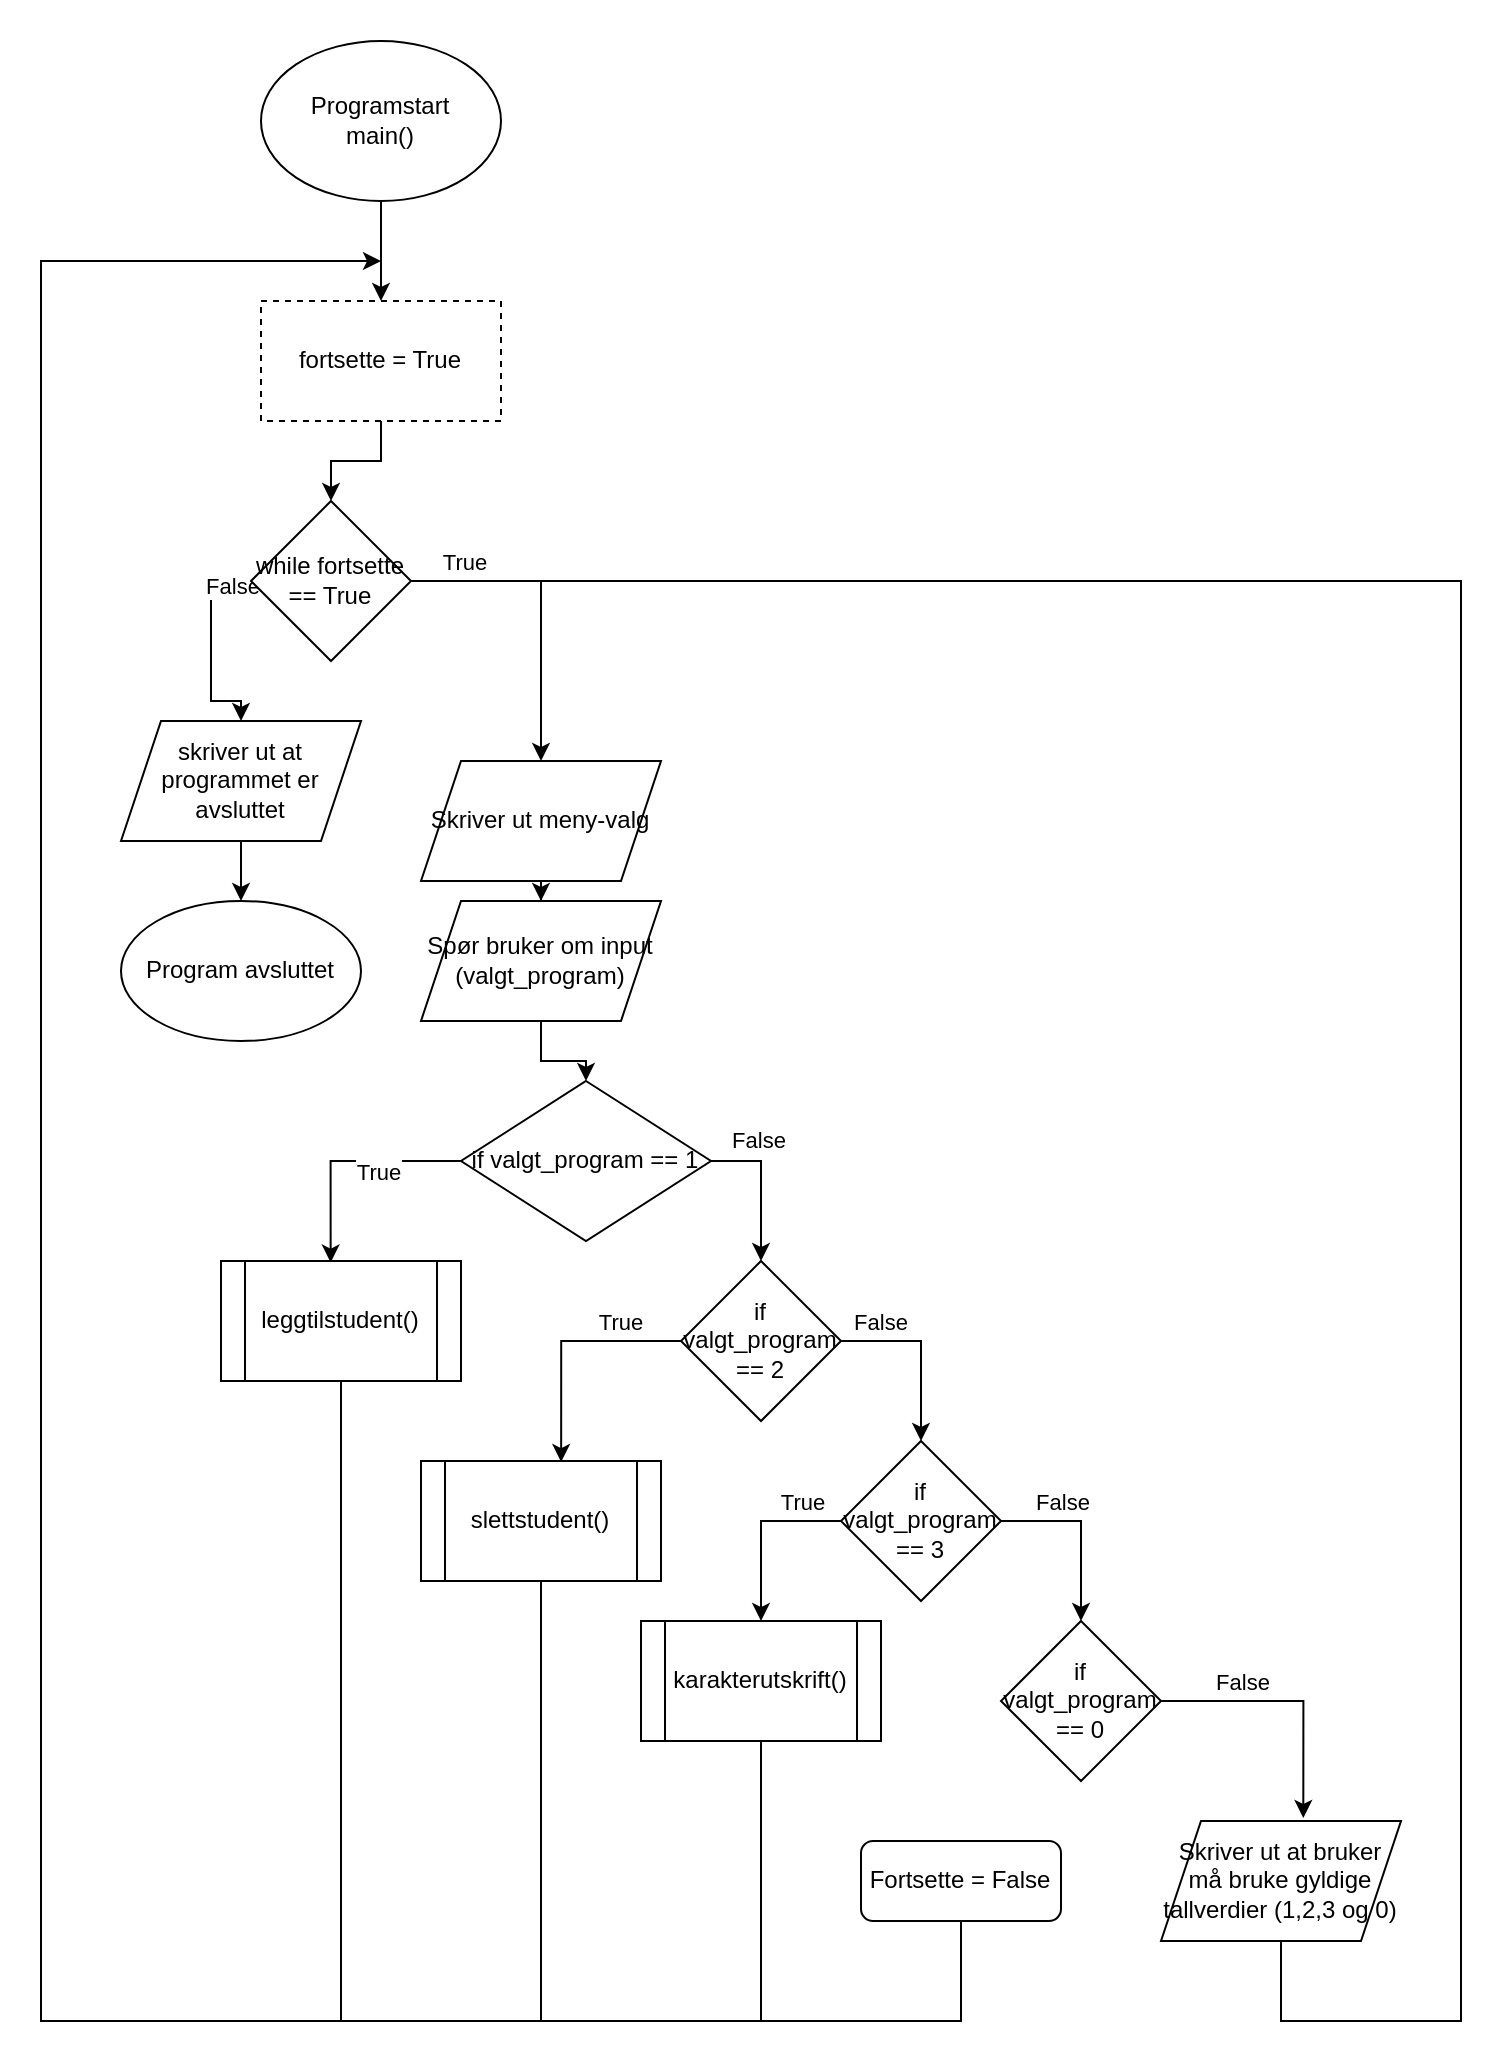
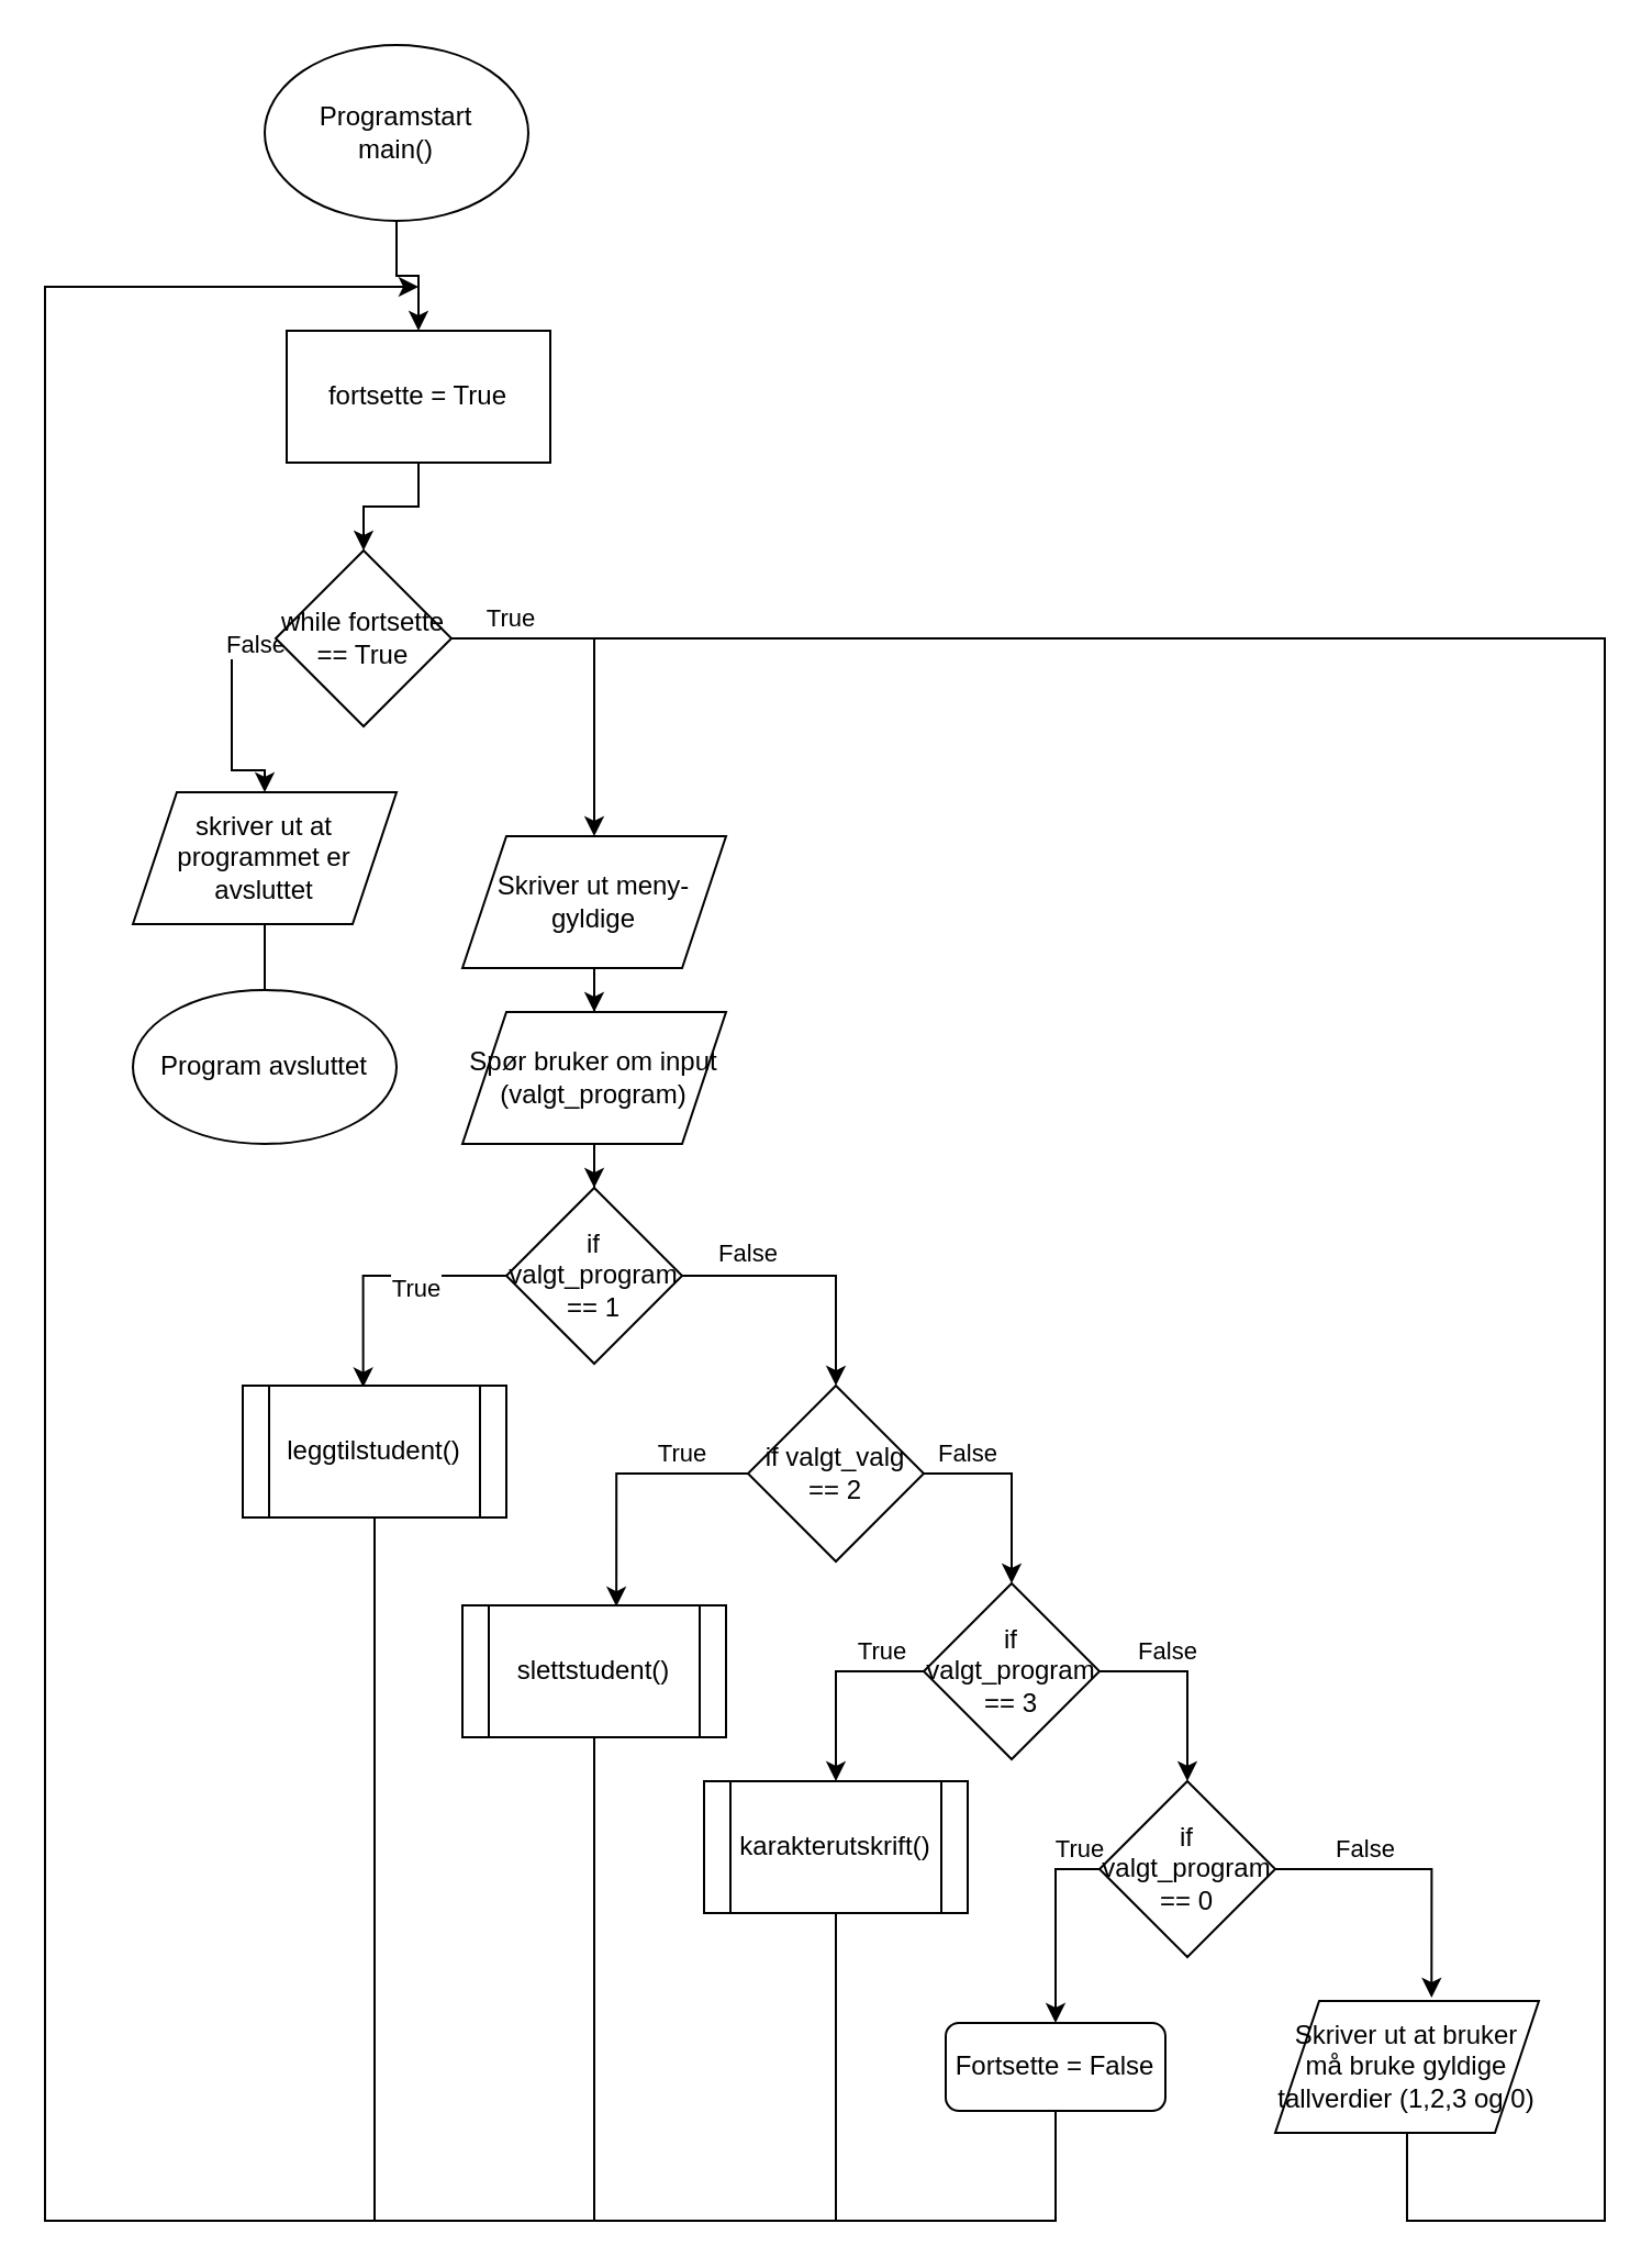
  <mxCell id="0" />
  <mxCell id="1" parent="0" />
  <mxCell id="2" style="edgeStyle=orthogonalEdgeStyle;rounded=0;orthogonalLoop=1;jettySize=auto;html=1;" edge="1" parent="1" source="3" target="5"><mxGeometry relative="1" as="geometry" /></mxCell>
- <mxCell id="3" value="Programstart&lt;br&gt;main()" style="ellipse;whiteSpace=wrap;html=1;" vertex="1" parent="1"><mxGeometry x="130" y="20" width="120" height="80" as="geometry" /></mxCell>
+ <mxCell id="3" value="Programstart&lt;br&gt;main()" style="ellipse;whiteSpace=wrap;html=1;" vertex="1" parent="1"><mxGeometry x="120" y="20" width="120" height="80" as="geometry" /></mxCell>
  <mxCell id="4" style="edgeStyle=orthogonalEdgeStyle;rounded=0;orthogonalLoop=1;jettySize=auto;html=1;entryX=0.5;entryY=0;entryDx=0;entryDy=0;" edge="1" parent="1" source="5" target="10"><mxGeometry relative="1" as="geometry" /></mxCell>
- <mxCell id="5" value="fortsette = True" style="rounded=0;whiteSpace=wrap;html=1;dashed=1;" vertex="1" parent="1"><mxGeometry x="130" y="150" width="120" height="60" as="geometry" /></mxCell>
+ <mxCell id="5" value="fortsette = True" style="rounded=0;whiteSpace=wrap;html=1;" vertex="1" parent="1"><mxGeometry x="130" y="150" width="120" height="60" as="geometry" /></mxCell>
  <mxCell id="6" style="edgeStyle=orthogonalEdgeStyle;rounded=0;orthogonalLoop=1;jettySize=auto;html=1;entryX=0.5;entryY=0;entryDx=0;entryDy=0;exitX=1;exitY=0.5;exitDx=0;exitDy=0;" edge="1" parent="1" source="10" target="12"><mxGeometry relative="1" as="geometry"><mxPoint x="270" y="290" as="sourcePoint" /></mxGeometry></mxCell>
  <mxCell id="7" value="True" style="edgeLabel;html=1;align=center;verticalAlign=middle;resizable=0;points=[];" vertex="1" connectable="0" parent="6"><mxGeometry x="-0.482" relative="1" as="geometry"><mxPoint x="-13.33" y="-10" as="offset" /></mxGeometry></mxCell>
  <mxCell id="8" style="edgeStyle=orthogonalEdgeStyle;rounded=0;orthogonalLoop=1;jettySize=auto;html=1;entryX=0.5;entryY=0;entryDx=0;entryDy=0;endArrow=classic;endFill=1;exitX=0;exitY=0.5;exitDx=0;exitDy=0;" edge="1" parent="1" source="10" target="43"><mxGeometry relative="1" as="geometry" /></mxCell>
  <mxCell id="9" value="False" style="edgeLabel;html=1;align=center;verticalAlign=middle;resizable=0;points=[];" vertex="1" connectable="0" parent="8"><mxGeometry x="0.01" y="1" relative="1" as="geometry"><mxPoint x="9" y="-30.83" as="offset" /></mxGeometry></mxCell>
  <mxCell id="10" value="while fortsette&lt;br&gt;== True" style="rhombus;whiteSpace=wrap;html=1;" vertex="1" parent="1"><mxGeometry x="125" y="250" width="80" height="80" as="geometry" /></mxCell>
  <mxCell id="11" style="edgeStyle=orthogonalEdgeStyle;rounded=0;orthogonalLoop=1;jettySize=auto;html=1;entryX=0.5;entryY=0;entryDx=0;entryDy=0;" edge="1" parent="1" source="12" target="14"><mxGeometry relative="1" as="geometry" /></mxCell>
- <mxCell id="12" value="Skriver ut meny-valg" style="shape=parallelogram;perimeter=parallelogramPerimeter;whiteSpace=wrap;html=1;fixedSize=1;" vertex="1" parent="1"><mxGeometry x="210" y="380" width="120" height="60" as="geometry" /></mxCell>
+ <mxCell id="12" value="Skriver ut meny-gyldige" style="shape=parallelogram;perimeter=parallelogramPerimeter;whiteSpace=wrap;html=1;fixedSize=1;" vertex="1" parent="1"><mxGeometry x="210" y="380" width="120" height="60" as="geometry" /></mxCell>
  <mxCell id="13" style="edgeStyle=orthogonalEdgeStyle;rounded=0;orthogonalLoop=1;jettySize=auto;html=1;entryX=0.5;entryY=0;entryDx=0;entryDy=0;" edge="1" parent="1" source="14" target="19"><mxGeometry relative="1" as="geometry" /></mxCell>
- <mxCell id="14" value="Spør bruker om input (valgt_program)" style="shape=parallelogram;perimeter=parallelogramPerimeter;whiteSpace=wrap;html=1;fixedSize=1;" vertex="1" parent="1"><mxGeometry x="210" y="450" width="120" height="60" as="geometry" /></mxCell>
+ <mxCell id="14" value="Spør bruker om input (valgt_program)" style="shape=parallelogram;perimeter=parallelogramPerimeter;whiteSpace=wrap;html=1;fixedSize=1;" vertex="1" parent="1"><mxGeometry x="210" y="460" width="120" height="60" as="geometry" /></mxCell>
  <mxCell id="15" style="edgeStyle=orthogonalEdgeStyle;rounded=0;orthogonalLoop=1;jettySize=auto;html=1;entryX=0.457;entryY=0.013;entryDx=0;entryDy=0;entryPerimeter=0;" edge="1" parent="1" source="19" target="21"><mxGeometry relative="1" as="geometry"><Array as="points"><mxPoint x="270" y="580" /><mxPoint x="165" y="580" /></Array></mxGeometry></mxCell>
  <mxCell id="16" value="True" style="edgeLabel;html=1;align=center;verticalAlign=middle;resizable=0;points=[];" vertex="1" connectable="0" parent="15"><mxGeometry x="0.373" y="-1" relative="1" as="geometry"><mxPoint x="24.31" y="-9.03" as="offset" /></mxGeometry></mxCell>
  <mxCell id="17" style="edgeStyle=orthogonalEdgeStyle;rounded=0;orthogonalLoop=1;jettySize=auto;html=1;entryX=0.5;entryY=0;entryDx=0;entryDy=0;exitX=1;exitY=0.5;exitDx=0;exitDy=0;" edge="1" parent="1" source="19" target="26"><mxGeometry relative="1" as="geometry"><Array as="points"><mxPoint x="380" y="580" /></Array></mxGeometry></mxCell>
  <mxCell id="18" value="False" style="edgeLabel;html=1;align=center;verticalAlign=middle;resizable=0;points=[];" vertex="1" connectable="0" parent="17"><mxGeometry x="-0.729" y="1" relative="1" as="geometry"><mxPoint x="13.43" y="-9.01" as="offset" /></mxGeometry></mxCell>
- <mxCell id="19" value="if valgt_program == 1" style="rhombus;whiteSpace=wrap;html=1;" vertex="1" parent="1"><mxGeometry x="230" y="540" width="125" height="80" as="geometry" /></mxCell>
+ <mxCell id="19" value="if valgt_program == 1" style="rhombus;whiteSpace=wrap;html=1;" vertex="1" parent="1"><mxGeometry x="230" y="540" width="80" height="80" as="geometry" /></mxCell>
  <mxCell id="20" style="edgeStyle=orthogonalEdgeStyle;rounded=0;orthogonalLoop=1;jettySize=auto;html=1;endArrow=none;endFill=0;" edge="1" parent="1" source="21"><mxGeometry relative="1" as="geometry"><mxPoint x="170" y="1010" as="targetPoint" /></mxGeometry></mxCell>
  <mxCell id="21" value="leggtilstudent()" style="shape=process;whiteSpace=wrap;html=1;backgroundOutline=1;" vertex="1" parent="1"><mxGeometry x="110" y="630" width="120" height="60" as="geometry" /></mxCell>
  <mxCell id="22" style="edgeStyle=orthogonalEdgeStyle;rounded=0;orthogonalLoop=1;jettySize=auto;html=1;entryX=0.584;entryY=0.009;entryDx=0;entryDy=0;entryPerimeter=0;exitX=0;exitY=0.5;exitDx=0;exitDy=0;" edge="1" parent="1" source="26" target="28"><mxGeometry relative="1" as="geometry"><mxPoint x="271" y="720" as="targetPoint" /><Array as="points"><mxPoint x="280" y="670" /></Array></mxGeometry></mxCell>
  <mxCell id="23" value="True" style="edgeLabel;html=1;align=center;verticalAlign=middle;resizable=0;points=[];" vertex="1" connectable="0" parent="22"><mxGeometry x="-0.442" relative="1" as="geometry"><mxPoint x="3.6" y="-10" as="offset" /></mxGeometry></mxCell>
  <mxCell id="24" style="edgeStyle=orthogonalEdgeStyle;rounded=0;orthogonalLoop=1;jettySize=auto;html=1;entryX=0.5;entryY=0;entryDx=0;entryDy=0;exitX=1;exitY=0.5;exitDx=0;exitDy=0;" edge="1" parent="1" source="26" target="33"><mxGeometry relative="1" as="geometry" /></mxCell>
  <mxCell id="25" value="False" style="edgeLabel;html=1;align=center;verticalAlign=middle;resizable=0;points=[];" vertex="1" connectable="0" parent="24"><mxGeometry x="-0.707" y="1" relative="1" as="geometry"><mxPoint x="6.8" y="-9" as="offset" /></mxGeometry></mxCell>
- <mxCell id="26" value="if valgt_program == 2" style="rhombus;whiteSpace=wrap;html=1;" vertex="1" parent="1"><mxGeometry x="340" y="630" width="80" height="80" as="geometry" /></mxCell>
+ <mxCell id="26" value="if valgt_valg == 2" style="rhombus;whiteSpace=wrap;html=1;" vertex="1" parent="1"><mxGeometry x="340" y="630" width="80" height="80" as="geometry" /></mxCell>
  <mxCell id="27" style="edgeStyle=orthogonalEdgeStyle;rounded=0;orthogonalLoop=1;jettySize=auto;html=1;endArrow=none;endFill=0;" edge="1" parent="1" source="28"><mxGeometry relative="1" as="geometry"><mxPoint x="270" y="1010" as="targetPoint" /></mxGeometry></mxCell>
  <mxCell id="28" value="slettstudent()" style="shape=process;whiteSpace=wrap;html=1;backgroundOutline=1;" vertex="1" parent="1"><mxGeometry x="210" y="730" width="120" height="60" as="geometry" /></mxCell>
  <mxCell id="29" style="edgeStyle=orthogonalEdgeStyle;rounded=0;orthogonalLoop=1;jettySize=auto;html=1;entryX=0.5;entryY=0;entryDx=0;entryDy=0;exitX=0;exitY=0.5;exitDx=0;exitDy=0;" edge="1" parent="1" source="33" target="34"><mxGeometry relative="1" as="geometry"><Array as="points"><mxPoint x="380" y="760" /></Array></mxGeometry></mxCell>
  <mxCell id="30" value="True" style="edgeLabel;html=1;align=center;verticalAlign=middle;resizable=0;points=[];" vertex="1" connectable="0" parent="29"><mxGeometry x="-0.484" relative="1" as="geometry"><mxPoint x="3.2" y="-10" as="offset" /></mxGeometry></mxCell>
  <mxCell id="31" style="edgeStyle=orthogonalEdgeStyle;rounded=0;orthogonalLoop=1;jettySize=auto;html=1;entryX=0.5;entryY=0;entryDx=0;entryDy=0;exitX=1;exitY=0.5;exitDx=0;exitDy=0;" edge="1" parent="1" source="33" target="39"><mxGeometry relative="1" as="geometry" /></mxCell>
  <mxCell id="32" value="False" style="edgeLabel;html=1;align=center;verticalAlign=middle;resizable=0;points=[];" vertex="1" connectable="0" parent="31"><mxGeometry x="-0.27" y="1" relative="1" as="geometry"><mxPoint x="-2.5" y="-9" as="offset" /></mxGeometry></mxCell>
  <mxCell id="33" value="if valgt_program == 3" style="rhombus;whiteSpace=wrap;html=1;" vertex="1" parent="1"><mxGeometry x="420" y="720" width="80" height="80" as="geometry" /></mxCell>
  <mxCell id="34" value="karakterutskrift()" style="shape=process;whiteSpace=wrap;html=1;backgroundOutline=1;" vertex="1" parent="1"><mxGeometry x="320" y="810" width="120" height="60" as="geometry" /></mxCell>
+ <mxCell id="35" style="edgeStyle=orthogonalEdgeStyle;rounded=0;orthogonalLoop=1;jettySize=auto;html=1;entryX=0.5;entryY=0;entryDx=0;entryDy=0;" edge="1" parent="1" source="39" target="41"><mxGeometry relative="1" as="geometry"><Array as="points"><mxPoint x="480" y="850" /></Array></mxGeometry></mxCell>
+ <mxCell id="36" value="True" style="edgeLabel;html=1;align=center;verticalAlign=middle;resizable=0;points=[];" vertex="1" connectable="0" parent="35"><mxGeometry x="-0.674" y="-1" relative="1" as="geometry"><mxPoint x="5" y="-9" as="offset" /></mxGeometry></mxCell>
  <mxCell id="37" style="edgeStyle=orthogonalEdgeStyle;rounded=0;orthogonalLoop=1;jettySize=auto;html=1;endArrow=classic;endFill=1;entryX=0.593;entryY=-0.025;entryDx=0;entryDy=0;entryPerimeter=0;" edge="1" parent="1" source="39" target="46"><mxGeometry relative="1" as="geometry"><mxPoint x="680" y="850" as="targetPoint" /><Array as="points"><mxPoint x="651" y="850" /></Array></mxGeometry></mxCell>
  <mxCell id="38" value="False" style="edgeLabel;html=1;align=center;verticalAlign=middle;resizable=0;points=[];" vertex="1" connectable="0" parent="37"><mxGeometry x="-0.648" y="1" relative="1" as="geometry"><mxPoint x="17.5" y="-9" as="offset" /></mxGeometry></mxCell>
  <mxCell id="39" value="if valgt_program == 0" style="rhombus;whiteSpace=wrap;html=1;" vertex="1" parent="1"><mxGeometry x="500" y="810" width="80" height="80" as="geometry" /></mxCell>
  <mxCell id="40" style="edgeStyle=orthogonalEdgeStyle;rounded=0;orthogonalLoop=1;jettySize=auto;html=1;endArrow=classic;endFill=1;" edge="1" parent="1" source="41"><mxGeometry relative="1" as="geometry"><mxPoint x="190" y="130" as="targetPoint" /><Array as="points"><mxPoint x="480" y="1010" /><mxPoint x="20" y="1010" /></Array></mxGeometry></mxCell>
  <mxCell id="41" value="Fortsette = False" style="whiteSpace=wrap;html=1;rounded=1;" vertex="1" parent="1"><mxGeometry x="430" y="920" width="100" height="40" as="geometry" /></mxCell>
- <mxCell id="42" style="edgeStyle=orthogonalEdgeStyle;rounded=0;orthogonalLoop=1;jettySize=auto;html=1;entryX=0.5;entryY=0;entryDx=0;entryDy=0;endArrow=classic;endFill=1;" edge="1" parent="1" source="43" target="44"><mxGeometry relative="1" as="geometry" /></mxCell>
+ <mxCell id="42" style="edgeStyle=orthogonalEdgeStyle;rounded=0;orthogonalLoop=1;jettySize=auto;html=1;entryX=0.5;entryY=0;entryDx=0;entryDy=0;endArrow=none;endFill=1;" edge="1" parent="1" source="43" target="44"><mxGeometry relative="1" as="geometry" /></mxCell>
  <mxCell id="43" value="skriver ut at programmet er avsluttet" style="shape=parallelogram;perimeter=parallelogramPerimeter;whiteSpace=wrap;html=1;fixedSize=1;" vertex="1" parent="1"><mxGeometry x="60" y="360" width="120" height="60" as="geometry" /></mxCell>
  <mxCell id="44" value="Program avsluttet" style="ellipse;whiteSpace=wrap;html=1;" vertex="1" parent="1"><mxGeometry x="60" y="450" width="120" height="70" as="geometry" /></mxCell>
  <mxCell id="45" style="edgeStyle=orthogonalEdgeStyle;rounded=0;orthogonalLoop=1;jettySize=auto;html=1;endArrow=none;endFill=0;" edge="1" parent="1" source="46"><mxGeometry relative="1" as="geometry"><mxPoint x="270" y="290" as="targetPoint" /><Array as="points"><mxPoint x="640" y="1010" /><mxPoint x="730" y="1010" /><mxPoint x="730" y="290" /></Array></mxGeometry></mxCell>
  <mxCell id="46" value="Skriver ut at bruker må bruke gyldige tallverdier (1,2,3 og 0)" style="shape=parallelogram;perimeter=parallelogramPerimeter;whiteSpace=wrap;html=1;fixedSize=1;" vertex="1" parent="1"><mxGeometry x="580" y="910" width="120" height="60" as="geometry" /></mxCell>
  <mxCell id="47" value="" style="endArrow=none;html=1;entryX=0.5;entryY=1;entryDx=0;entryDy=0;" edge="1" parent="1" target="34"><mxGeometry width="50" height="50" relative="1" as="geometry"><mxPoint x="380" y="1010" as="sourcePoint" /><mxPoint x="380" y="930" as="targetPoint" /></mxGeometry></mxCell>
